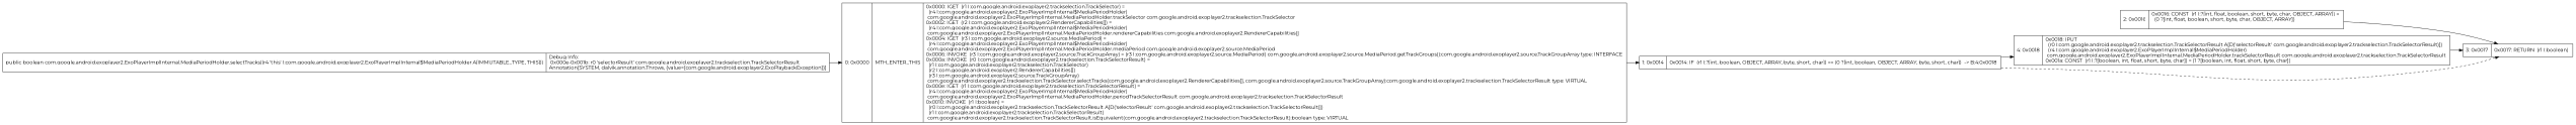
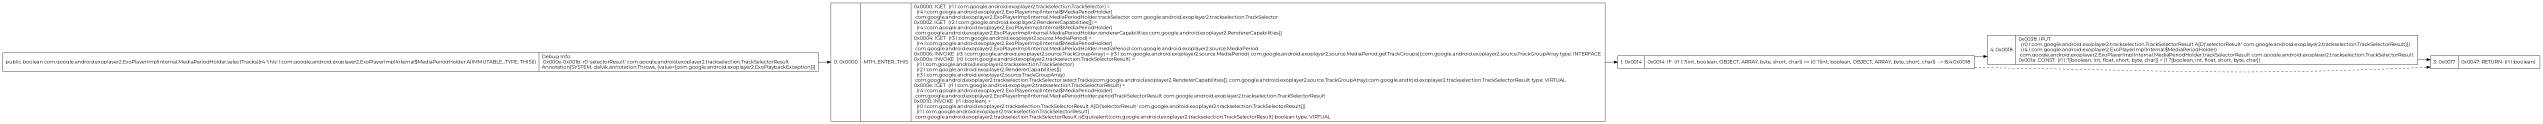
  digraph {
    fontname=Montserrat
    rankdir=LR
    node [fontname=Montserrat shape=record]
    edge [fontname=Montserrat]
    n1 [label="{0\:\ 0x0000|MTH_ENTER_THIS\l|0x0000: IGET  (r1 I:com.google.android.exoplayer2.trackselection.TrackSelector) = \l  (r4 I:com.google.android.exoplayer2.ExoPlayerImplInternal$MediaPeriodHolder)\l com.google.android.exoplayer2.ExoPlayerImplInternal.MediaPeriodHolder.trackSelector com.google.android.exoplayer2.trackselection.TrackSelector \l0x0002: IGET  (r2 I:com.google.android.exoplayer2.RendererCapabilities[]) = \l  (r4 I:com.google.android.exoplayer2.ExoPlayerImplInternal$MediaPeriodHolder)\l com.google.android.exoplayer2.ExoPlayerImplInternal.MediaPeriodHolder.rendererCapabilities com.google.android.exoplayer2.RendererCapabilities[] \l0x0004: IGET  (r3 I:com.google.android.exoplayer2.source.MediaPeriod) = \l  (r4 I:com.google.android.exoplayer2.ExoPlayerImplInternal$MediaPeriodHolder)\l com.google.android.exoplayer2.ExoPlayerImplInternal.MediaPeriodHolder.mediaPeriod com.google.android.exoplayer2.source.MediaPeriod \l0x0006: INVOKE  (r3 I:com.google.android.exoplayer2.source.TrackGroupArray) = (r3 I:com.google.android.exoplayer2.source.MediaPeriod) com.google.android.exoplayer2.source.MediaPeriod.getTrackGroups():com.google.android.exoplayer2.source.TrackGroupArray type: INTERFACE \l0x000a: INVOKE  (r0 I:com.google.android.exoplayer2.trackselection.TrackSelectorResult) = \l  (r1 I:com.google.android.exoplayer2.trackselection.TrackSelector)\l  (r2 I:com.google.android.exoplayer2.RendererCapabilities[])\l  (r3 I:com.google.android.exoplayer2.source.TrackGroupArray)\l com.google.android.exoplayer2.trackselection.TrackSelector.selectTracks(com.google.android.exoplayer2.RendererCapabilities[], com.google.android.exoplayer2.source.TrackGroupArray):com.google.android.exoplayer2.trackselection.TrackSelectorResult type: VIRTUAL \l0x000e: IGET  (r1 I:com.google.android.exoplayer2.trackselection.TrackSelectorResult) = \l  (r4 I:com.google.android.exoplayer2.ExoPlayerImplInternal$MediaPeriodHolder)\l com.google.android.exoplayer2.ExoPlayerImplInternal.MediaPeriodHolder.periodTrackSelectorResult com.google.android.exoplayer2.trackselection.TrackSelectorResult \l0x0010: INVOKE  (r1 I:boolean) = \l  (r0 I:com.google.android.exoplayer2.trackselection.TrackSelectorResult A[D('selectorResult' com.google.android.exoplayer2.trackselection.TrackSelectorResult)])\l  (r1 I:com.google.android.exoplayer2.trackselection.TrackSelectorResult)\l com.google.android.exoplayer2.trackselection.TrackSelectorResult.isEquivalent(com.google.android.exoplayer2.trackselection.TrackSelectorResult):boolean type: VIRTUAL \l}"]
    n2 [label="{1\:\ 0x0014|0x0014: IF  (r1 I:?[int, boolean, OBJECT, ARRAY, byte, short, char]) == (0 ?[int, boolean, OBJECT, ARRAY, byte, short, char])  \-\> B:4:0x0018 \l}"]
-   n3 [label="{4\:\ 0x0018|0x0018: IPUT  \l  (r0 I:com.google.android.exoplayer2.trackselection.TrackSelectorResult A[D('selectorResult' com.google.android.exoplayer2.trackselection.TrackSelectorResult)])\l  (r4 I:com.google.android.exoplayer2.ExoPlayerImplInternal$MediaPeriodHolder)\l com.google.android.exoplayer2.ExoPlayerImplInternal.MediaPeriodHolder.trackSelectorResult com.google.android.exoplayer2.trackselection.TrackSelectorResult \l0x001a: CONST  (r1 I:?[boolean, int, float, short, byte, char]) = (1 ?[boolean, int, float, short, byte, char]) \l}"]
-   n4 [label="{3\:\ 0x0017|0x0017: RETURN  (r1 I:boolean) \l}"]
-   n5 [label="{2\:\ 0x0016|0x0016: CONST  (r1 I:?[int, float, boolean, short, byte, char, OBJECT, ARRAY]) = \l  (0 ?[int, float, boolean, short, byte, char, OBJECT, ARRAY])\l \l}"]
+   n3 [label="{4\:\ 0x0018|0x0038: IPUT  \l  (r0 I:com.google.android.exoplayer2.trackselection.TrackSelectorResult A[D('selectorResult' com.google.android.exoplayer2.trackselection.TrackSelectorResult)])\l  (r4 I:com.google.android.exoplayer2.ExoPlayerImplInternal$MediaPeriodHolder)\l com.google.android.exoplayer2.ExoPlayerImplInternal.MediaPeriodHolder.trackSelectorResult com.google.android.exoplayer2.trackselection.TrackSelectorResult \l0x001a: CONST  (r1 I:?[boolean, int, float, short, byte, char]) = (1 ?[boolean, int, float, short, byte, char]) \l}"]
+   n4 [label="{3\:\ 0x0017|0x0047: RETURN  (r1 I:boolean) \l}"]
    n6 [label="{public boolean com.google.android.exoplayer2.ExoPlayerImplInternal.MediaPeriodHolder.selectTracks((r4 'this' I:com.google.android.exoplayer2.ExoPlayerImplInternal$MediaPeriodHolder A[IMMUTABLE_TYPE, THIS]))  | Debug Info:\l  0x000e\-0x001b: r0 'selectorResult' com.google.android.exoplayer2.trackselection.TrackSelectorResult\lAnnotation[SYSTEM, dalvik.annotation.Throws, \{value=[com.google.android.exoplayer2.ExoPlaybackException]\}]\l}"]
    n1 -> n2
    n2 -> n3
    n2 -> n4 [style=dashed]
    n3 -> n4
-   n5 -> n4
    n6 -> n1
  }
